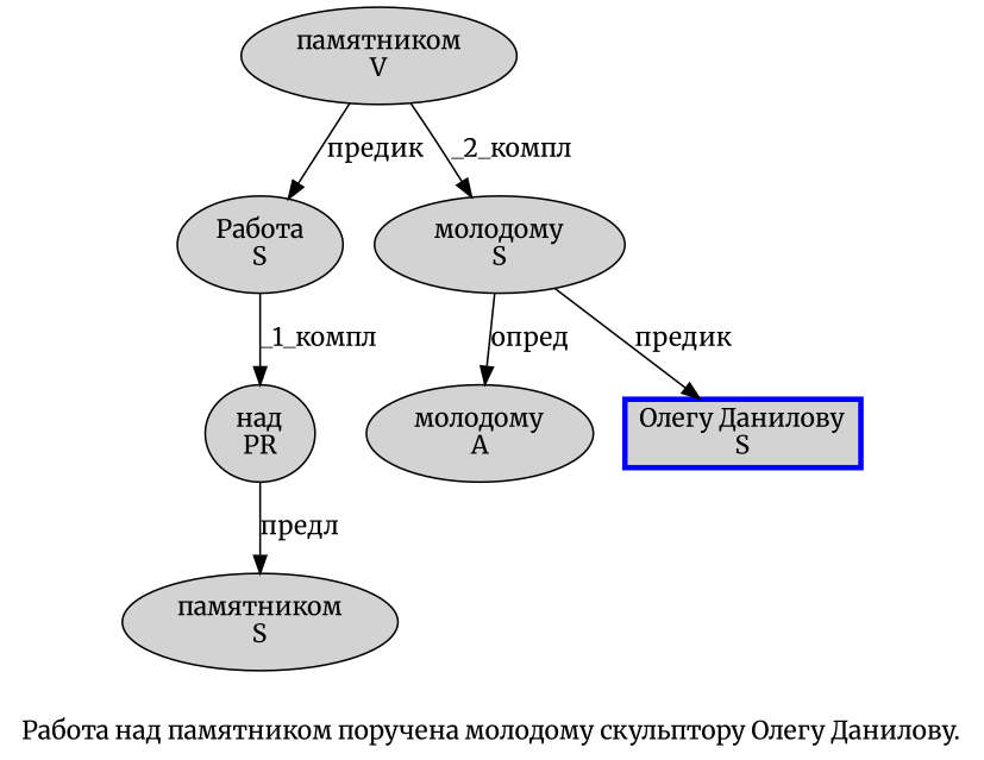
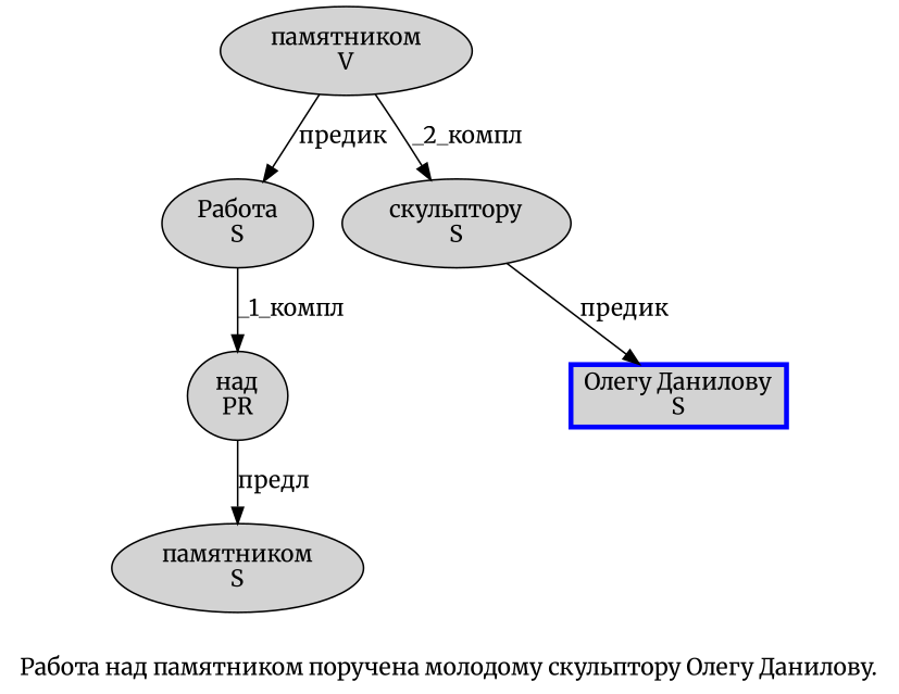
  digraph {
    fontname=Merriweather
    label="Работа над памятником поручена молодому скульптору Олегу Данилову."
    node [fillcolor=lightgray fontname=Merriweather penwidth=1 shape=ellipse style=filled]
    edge [fontname=Merriweather]
    n1 [label="Работа\nS"]
    n2 [label="над\nPR"]
    n3 [label="памятником\nS"]
    n4 [label="памятником\nV"]
-   n5 [label="молодому\nS"]
-   n6 [label="молодому\nA"]
+   n5 [label="скульптору\nS"]
    n7 [color=blue label="Олегу Данилову\nS" penwidth=3 shape=box]
    n1 -> n2 [label="_1_компл"]
    n2 -> n3 [label="предл"]
    n4 -> n1 [label="предик"]
    n4 -> n5 [label="_2_компл"]
-   n5 -> n6 [label="опред"]
    n5 -> n7 [label="предик"]
  }
